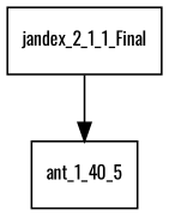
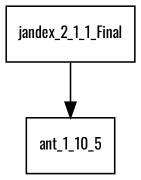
  digraph {
    fontname=Oswald
    node [fontsize=10.0 shape=box fontname=Oswald]
    jandex_2_1_1_Final
-   ant_1_10_5 [label=ant_1_40_5]
+   ant_1_10_5
    jandex_2_1_1_Final -> ant_1_10_5 [fontname=Oswald]
  }
